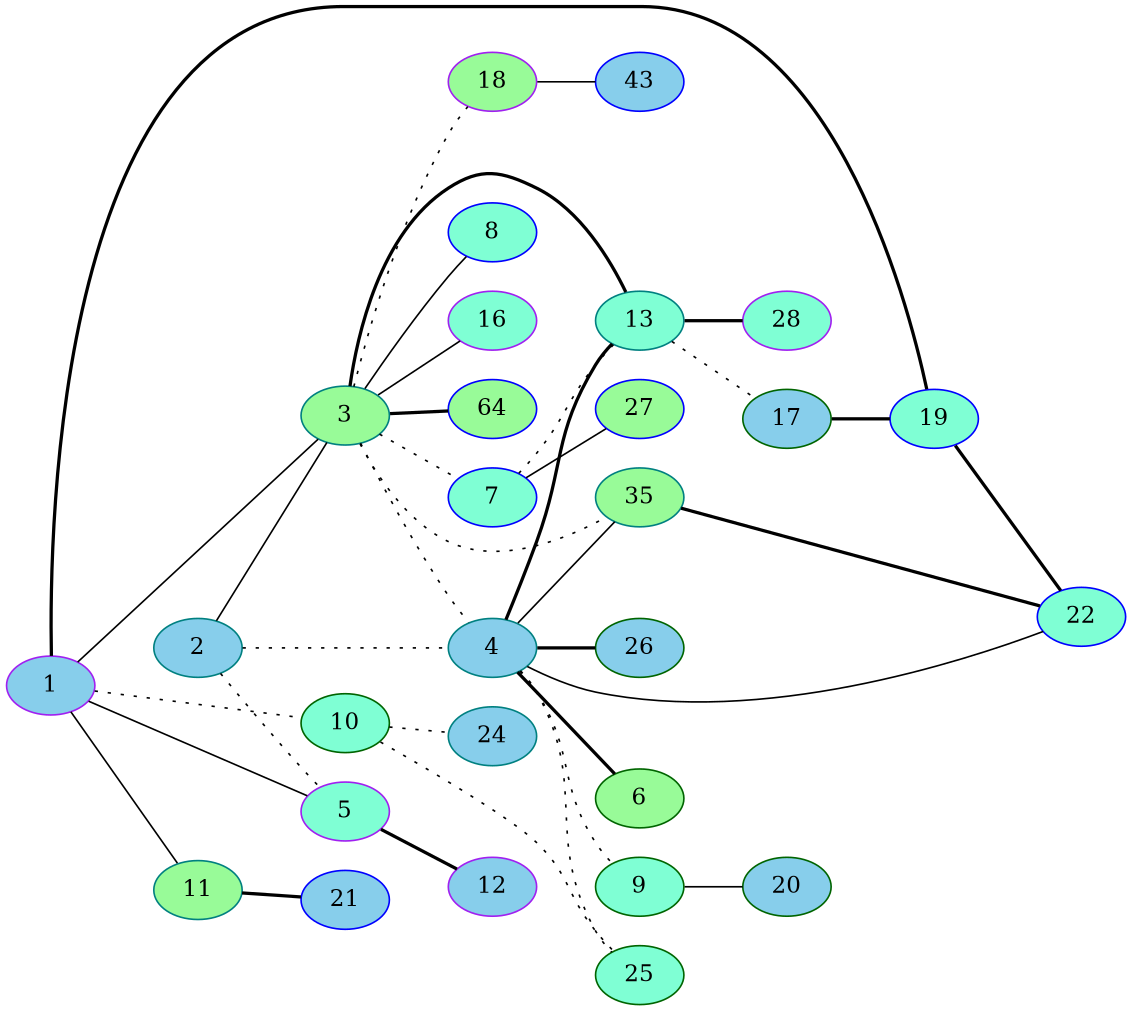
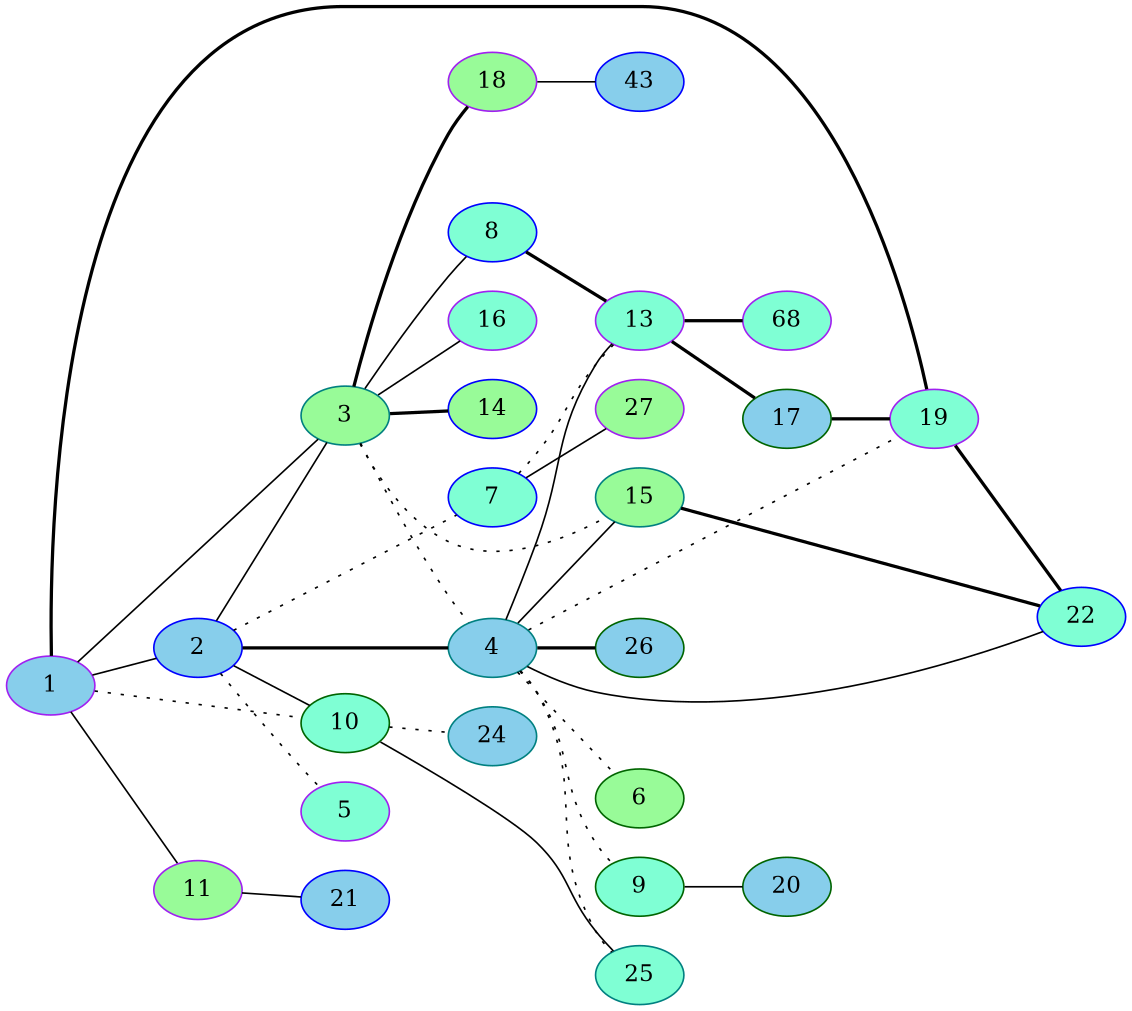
  graph {
    rankdir=LR
    node [color=purple fillcolor=aquamarine style=filled]
    edge [style=bold weight=1.0]
    1 [fillcolor=skyblue]
-   2 [color=teal fillcolor=skyblue]
+   2 [color=blue fillcolor=skyblue]
    3 [color=teal fillcolor=palegreen]
    10 [color=darkgreen]
-   11 [color=teal fillcolor=palegreen]
-   19 [color=blue]
+   11 [fillcolor=palegreen]
+   19
    4 [color=teal fillcolor=skyblue]
    5
    16
    7 [color=blue]
    8 [color=blue]
-   14 [color=blue fillcolor=palegreen label=64]
-   15 [color=teal fillcolor=palegreen label=35]
+   14 [color=blue fillcolor=palegreen]
+   15 [color=teal fillcolor=palegreen]
    18 [fillcolor=palegreen]
    24 [color=teal fillcolor=skyblue]
-   25 [color=darkgreen]
+   25 [color=teal]
    21 [color=blue fillcolor=skyblue]
    22 [color=blue]
    6 [color=darkgreen fillcolor=palegreen]
    9 [color=darkgreen]
-   13 [color=teal]
+   13
    26 [color=darkgreen fillcolor=skyblue]
-   12 [fillcolor=skyblue]
-   27 [color=blue fillcolor=palegreen]
+   27 [fillcolor=palegreen]
    n25 [color=blue fillcolor=skyblue label=43]
    20 [color=darkgreen fillcolor=skyblue]
    17 [color=darkgreen fillcolor=skyblue]
-   28
-   1 -- 5 [style=solid]
+   28 [label=68]
+   1 -- 2 [style=solid]
    1 -- 3 [style=solid]
    1 -- 10 [style=dotted]
    1 -- 11 [style=solid]
    1 -- 19
    2 -- 3 [style=solid]
-   2 -- 4 [style=dotted weight=17.0]
+   2 -- 10 [style=solid]
+   2 -- 4 [weight=17.0]
    2 -- 5 [style=dotted]
    3 -- 4 [style=dotted]
    3 -- 16 [style=solid]
-   3 -- 7 [style=dotted]
+   2 -- 7 [style=dotted]
    3 -- 8 [style=solid]
    3 -- 14
    3 -- 15 [style=dotted]
-   3 -- 18 [style=dotted]
+   3 -- 18
    10 -- 24 [style=dotted]
-   10 -- 25 [style=dotted]
-   11 -- 21
+   10 -- 25 [style=solid]
+   11 -- 21 [style=solid]
    19 -- 22
+   4 -- 19 [style=dotted]
    4 -- 15 [style=solid weight=2.0]
    4 -- 25 [style=dotted]
    4 -- 22 [style=solid weight=2.0]
-   4 -- 6
+   4 -- 6 [style=dotted]
    4 -- 9 [style=dotted]
-   4 -- 13
+   4 -- 13 [style=solid]
    4 -- 26 [weight=3.0]
-   5 -- 12
    7 -- 13 [style=dotted]
    7 -- 27 [style=solid]
-   3 -- 13
+   8 -- 13
    15 -- 22
    18 -- n25 [style=solid]
    9 -- 20 [style=solid]
-   13 -- 17 [style=dotted]
+   13 -- 17
    13 -- 28 [weight=2.0]
    17 -- 19 [weight=2.0]
  }
